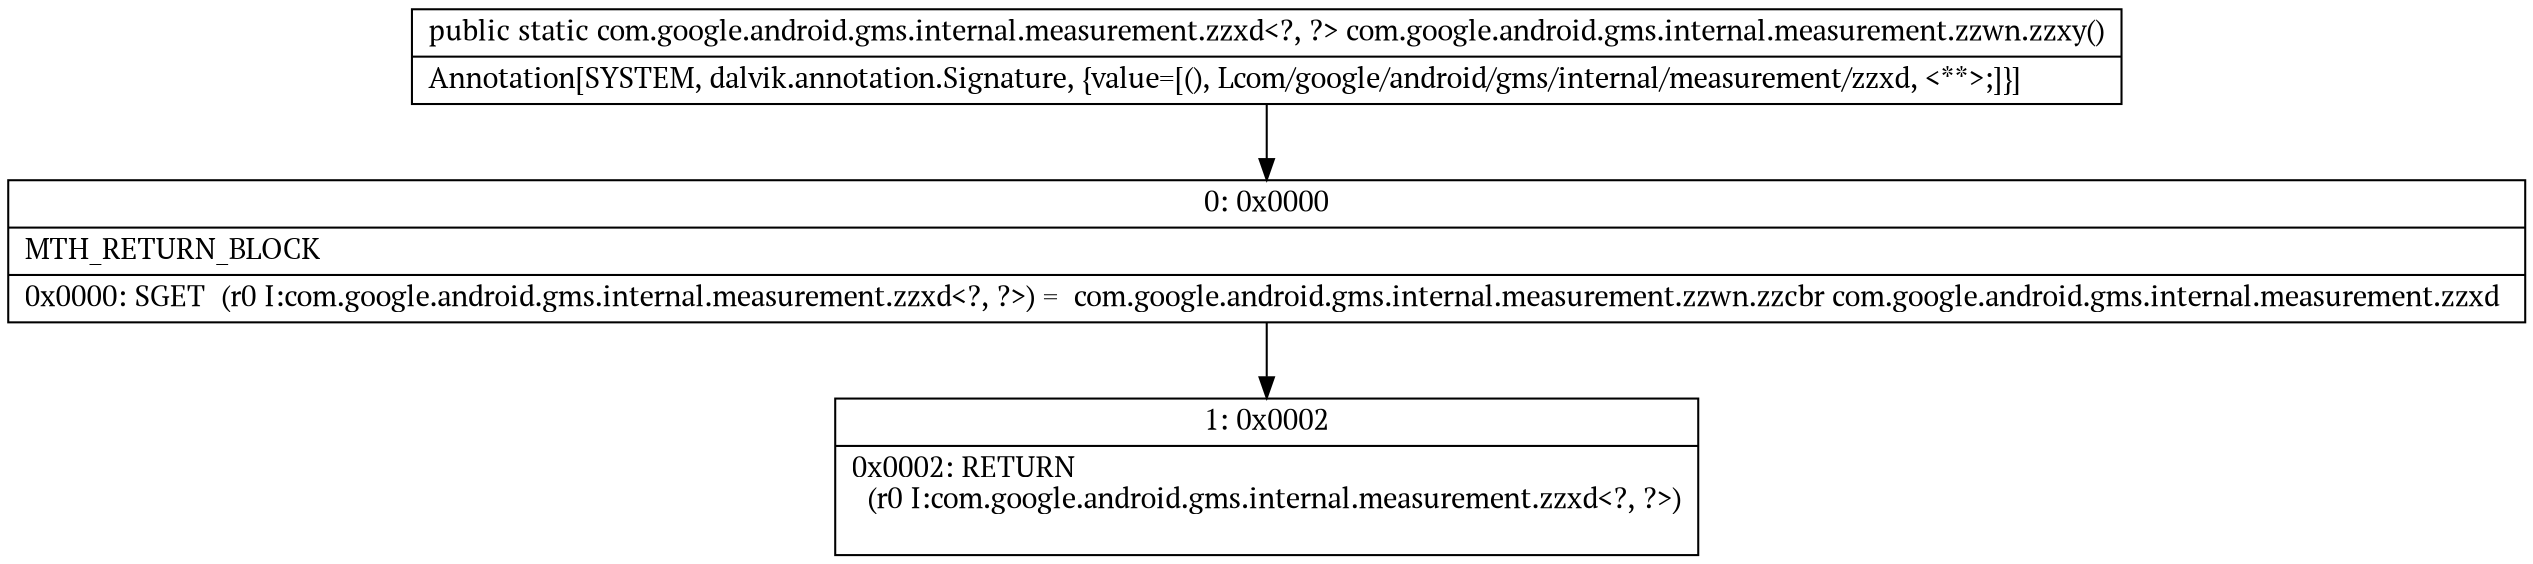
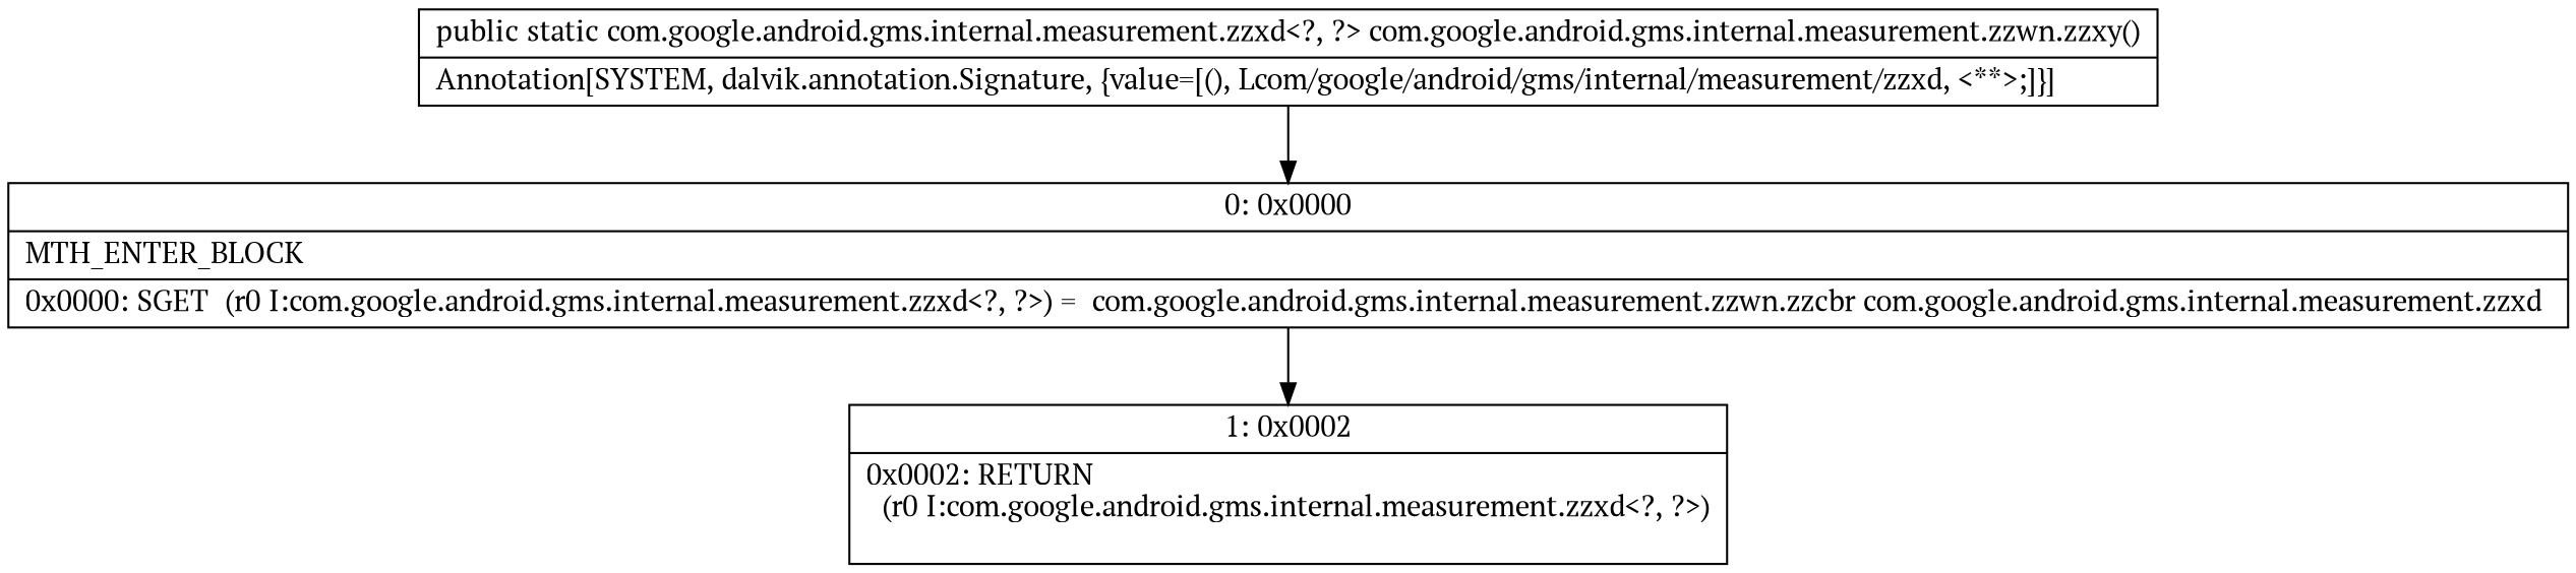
  digraph {
    fontname="PT Serif"
    node [shape=record fontname="PT Serif"]
    edge [fontname="PT Serif"]
-   n1 [label="{0\:\ 0x0000|MTH_RETURN_BLOCK\l|0x0000: SGET  (r0 I:com.google.android.gms.internal.measurement.zzxd\<?, ?\>) =  com.google.android.gms.internal.measurement.zzwn.zzcbr com.google.android.gms.internal.measurement.zzxd \l}"]
+   n1 [label="{0\:\ 0x0000|MTH_ENTER_BLOCK\l|0x0000: SGET  (r0 I:com.google.android.gms.internal.measurement.zzxd\<?, ?\>) =  com.google.android.gms.internal.measurement.zzwn.zzcbr com.google.android.gms.internal.measurement.zzxd \l}"]
    n2 [label="{1\:\ 0x0002|0x0002: RETURN  \l  (r0 I:com.google.android.gms.internal.measurement.zzxd\<?, ?\>)\l \l}"]
    n3 [label="{public static com.google.android.gms.internal.measurement.zzxd\<?, ?\> com.google.android.gms.internal.measurement.zzwn.zzxy()  | Annotation[SYSTEM, dalvik.annotation.Signature, \{value=[(), Lcom\/google\/android\/gms\/internal\/measurement\/zzxd, \<**\>;]\}]\l}"]
    n1 -> n2
    n3 -> n1
  }
